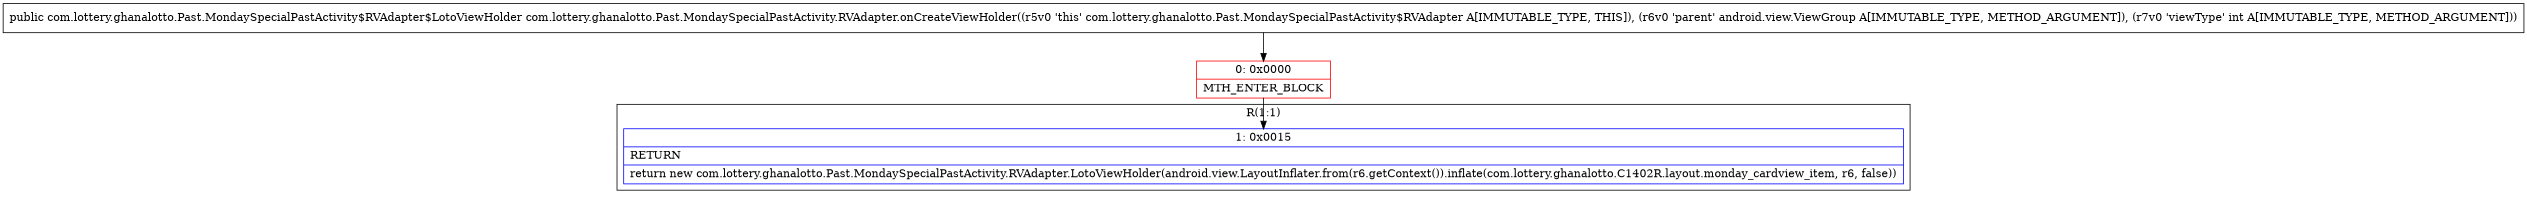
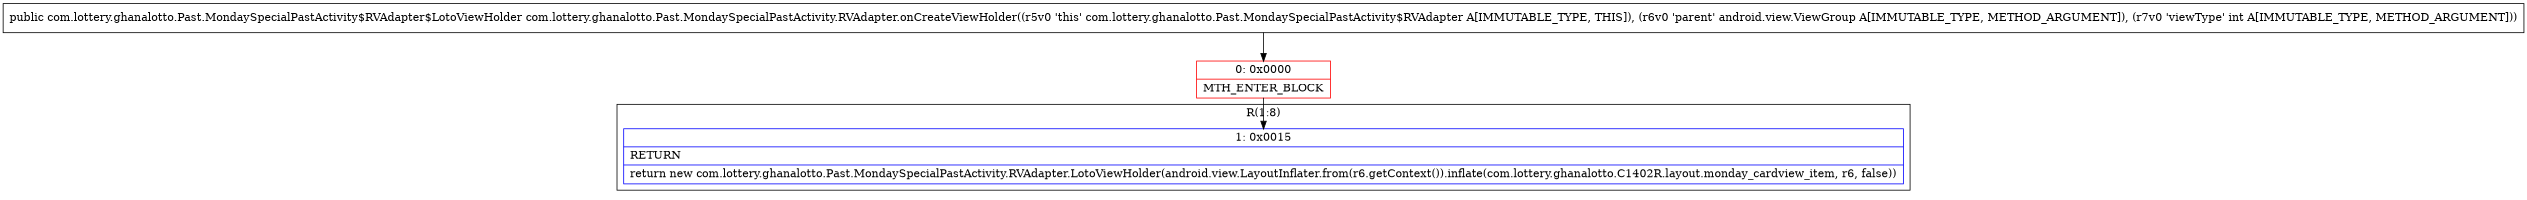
  digraph {
    node [shape=record]
    n1 [color=blue label="{1\:\ 0x0015|RETURN\l|return new com.lottery.ghanalotto.Past.MondaySpecialPastActivity.RVAdapter.LotoViewHolder(android.view.LayoutInflater.from(r6.getContext()).inflate(com.lottery.ghanalotto.C1402R.layout.monday_cardview_item, r6, false))\l}"]
    n2 [color=red label="{0\:\ 0x0000|MTH_ENTER_BLOCK\l}"]
    n3 [label="{public com.lottery.ghanalotto.Past.MondaySpecialPastActivity$RVAdapter$LotoViewHolder com.lottery.ghanalotto.Past.MondaySpecialPastActivity.RVAdapter.onCreateViewHolder((r5v0 'this' com.lottery.ghanalotto.Past.MondaySpecialPastActivity$RVAdapter A[IMMUTABLE_TYPE, THIS]), (r6v0 'parent' android.view.ViewGroup A[IMMUTABLE_TYPE, METHOD_ARGUMENT]), (r7v0 'viewType' int A[IMMUTABLE_TYPE, METHOD_ARGUMENT])) }"]
    subgraph cluster_1 {
-     label="R(1:1)"
+     label="R(1:8)"
      n1
    }
    n2 -> n1
    n3 -> n2
  }
